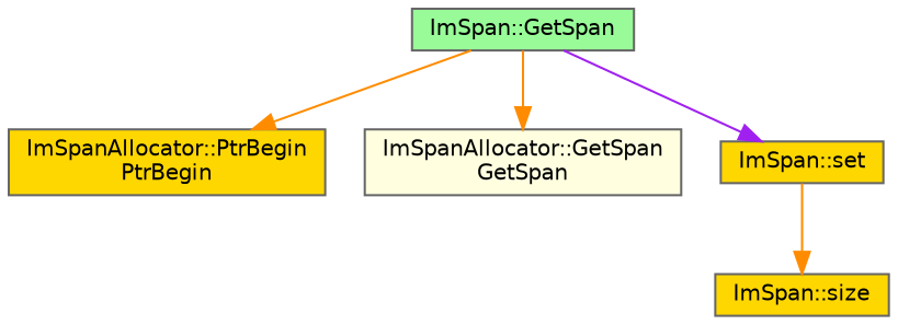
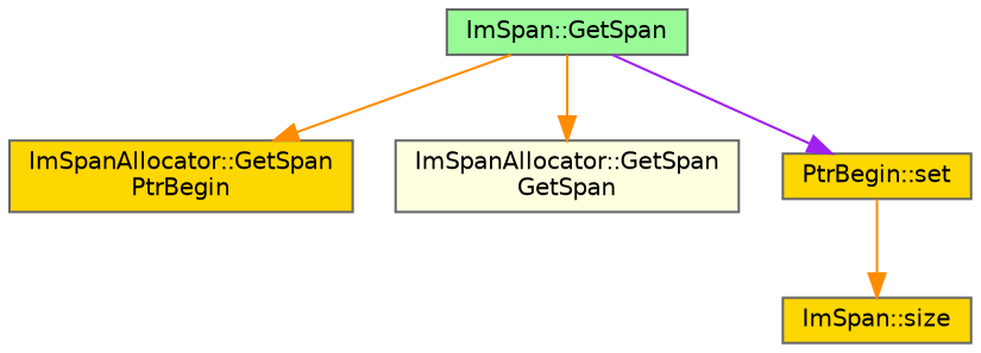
  digraph {
    rankdir=TB
    node [color=grey40 fillcolor=gold fontname=Helvetica fontsize=10 shape=box style=filled]
    edge [color=darkorange fontname=Helvetica fontsize=10 labelfontname=Helvetica labelfontsize=10 style=solid]
    n1 [color=gray40 fillcolor=palegreen fontcolor=black height=0.2 label="ImSpan::GetSpan" width=0.4]
-   n2 [height=0.2 label="ImSpanAllocator::PtrBegin\lPtrBegin" width=0.4]
+   n2 [height=0.2 label="ImSpanAllocator::GetSpan\lPtrBegin" width=0.4]
    n3 [fillcolor=lightyellow height=0.2 label="ImSpanAllocator::GetSpan\lGetSpan" width=0.4]
-   n4 [height=0.2 label="ImSpan::set" width=0.4]
+   n4 [height=0.2 label="PtrBegin::set" width=0.4]
    n5 [height=0.2 label="ImSpan::size" width=0.4]
    n1 -> n2
    n1 -> n3
    n1 -> n4 [color=purple]
    n4 -> n5
  }
